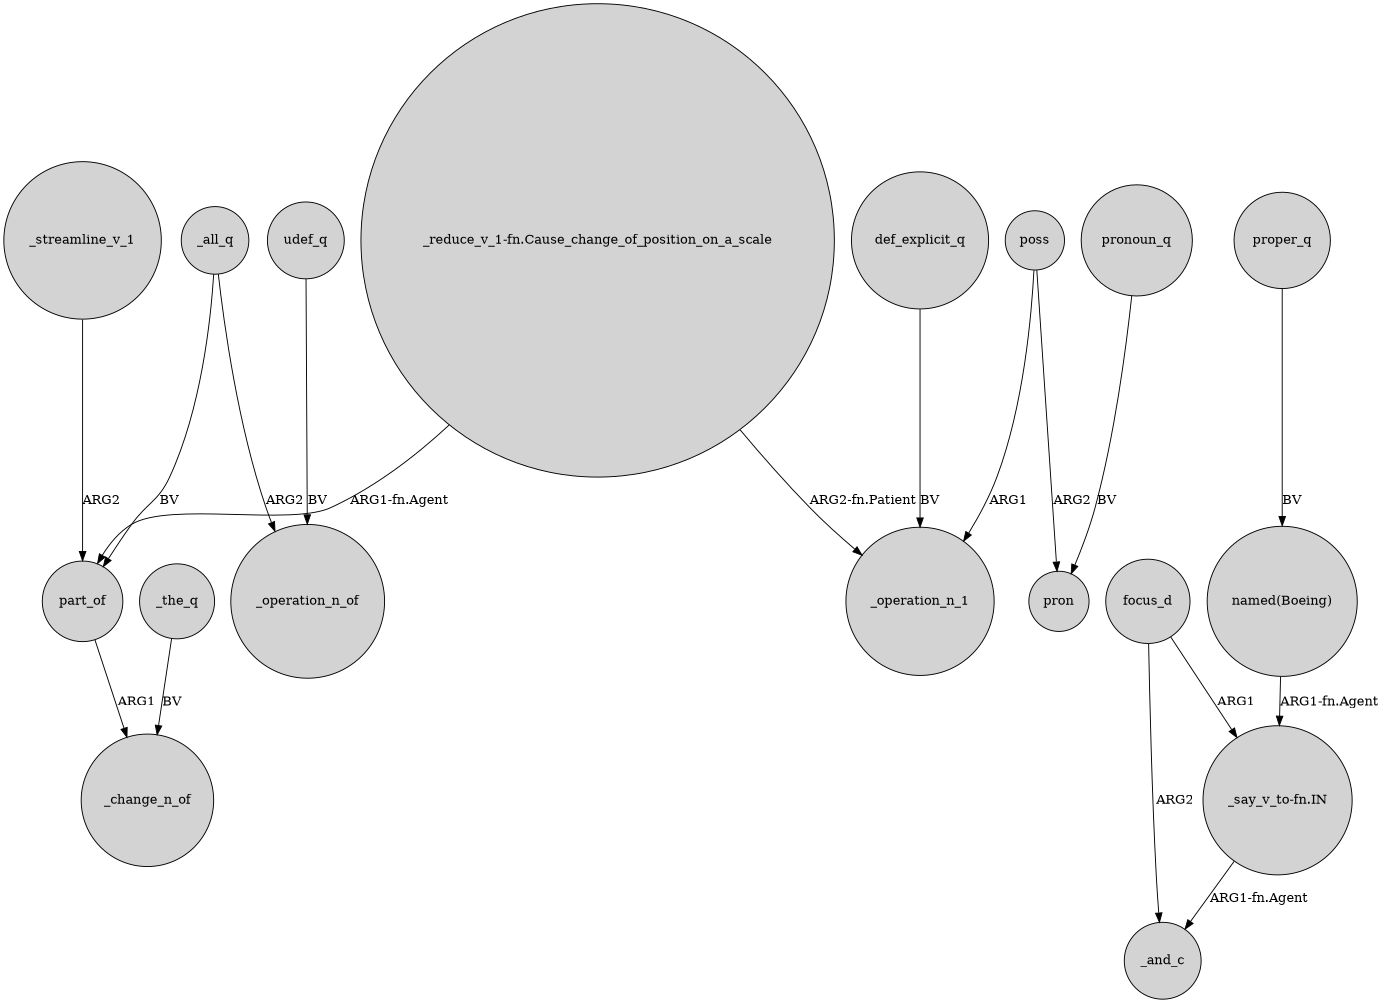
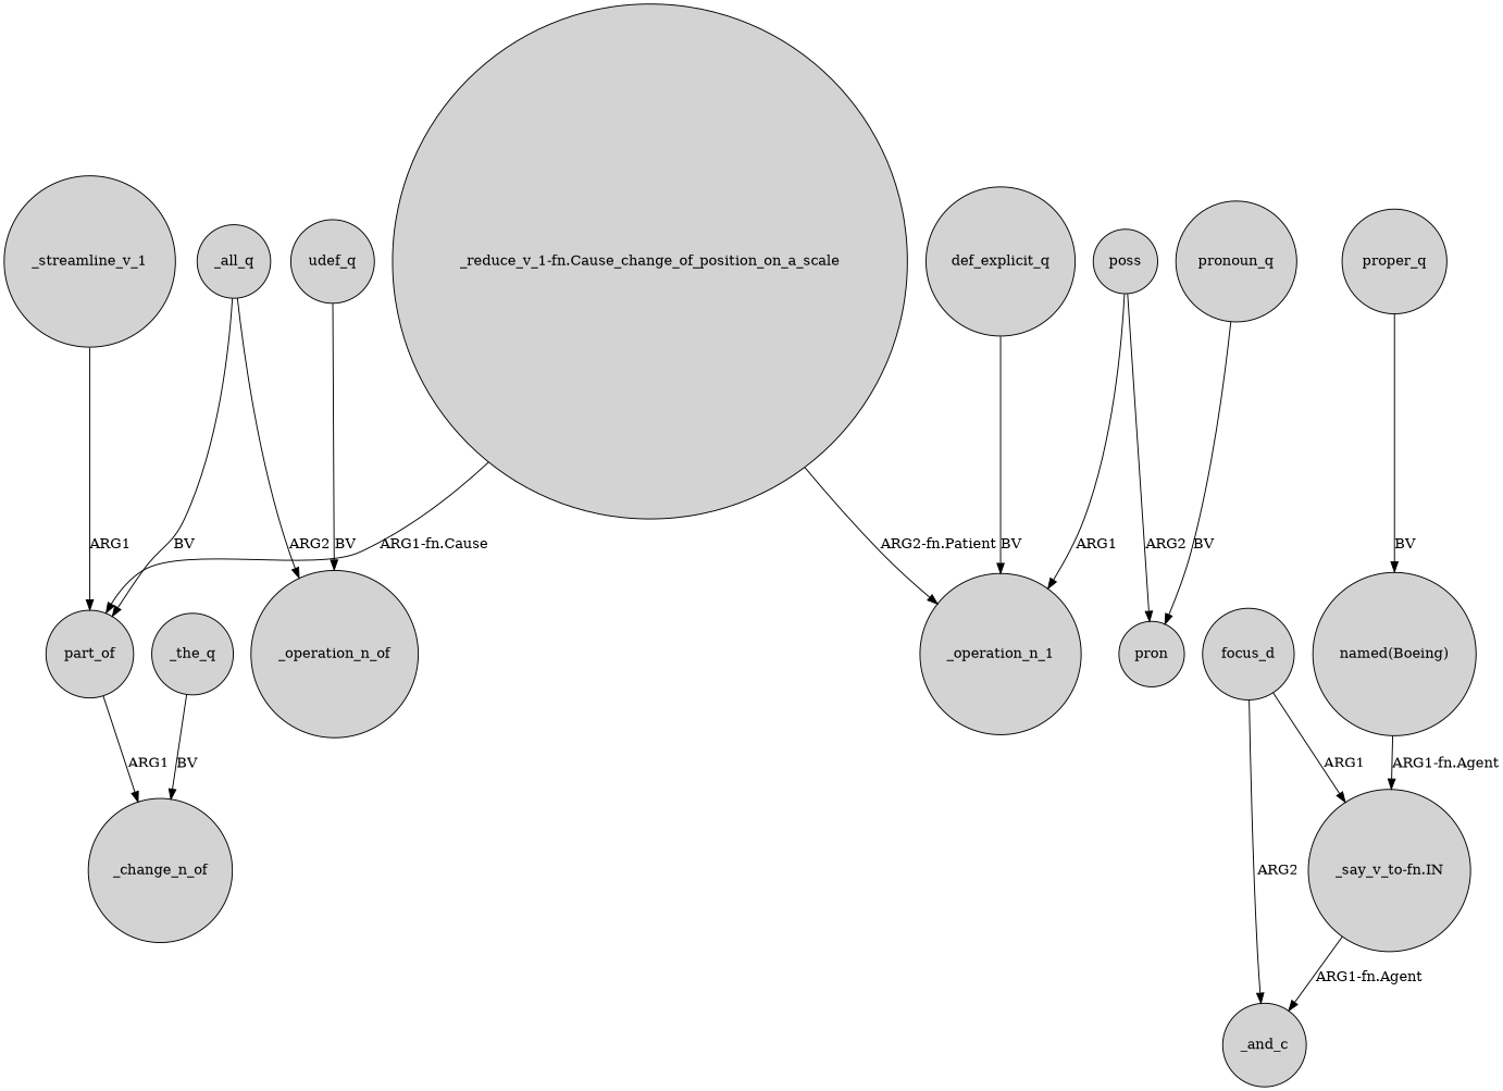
  digraph {
    node [shape=circle style=filled]
    "_reduce_v_1-fn.Cause_change_of_position_on_a_scale"
    part_of
    n3 [label=_operation_n_1]
    _change_n_of
    poss
    pron
    "_say_v_to-fn.IN"
    _and_c
    "named(Boeing)"
    _the_q
    _streamline_v_1
    proper_q
    _all_q
    _operation_n_of
    pronoun_q
    focus_d
    udef_q
    def_explicit_q
-   "_reduce_v_1-fn.Cause_change_of_position_on_a_scale" -> part_of [label="ARG1-fn.Agent"]
+   "_reduce_v_1-fn.Cause_change_of_position_on_a_scale" -> part_of [label="ARG1-fn.Cause"]
    "_reduce_v_1-fn.Cause_change_of_position_on_a_scale" -> n3 [label="ARG2-fn.Patient"]
    part_of -> _change_n_of [label=ARG1]
    poss -> n3 [label=ARG1]
    poss -> pron [label=ARG2]
    "_say_v_to-fn.IN" -> _and_c [label="ARG1-fn.Agent"]
    "named(Boeing)" -> "_say_v_to-fn.IN" [label="ARG1-fn.Agent"]
    _the_q -> _change_n_of [label=BV]
-   _streamline_v_1 -> part_of [label=ARG2]
+   _streamline_v_1 -> part_of [label=ARG1]
    proper_q -> "named(Boeing)" [label=BV]
    _all_q -> part_of [label=BV]
    _all_q -> _operation_n_of [label=ARG2]
    pronoun_q -> pron [label=BV]
    focus_d -> "_say_v_to-fn.IN" [label=ARG1]
    focus_d -> _and_c [label=ARG2]
    udef_q -> _operation_n_of [label=BV]
    def_explicit_q -> n3 [label=BV]
  }
